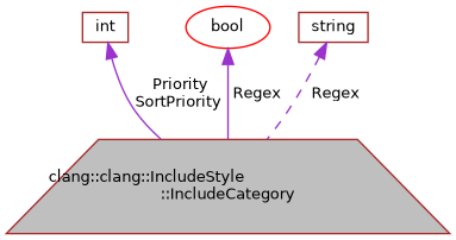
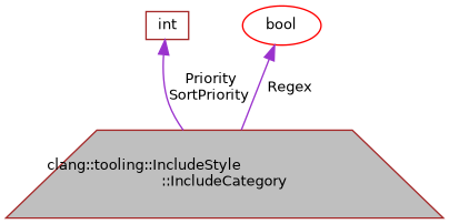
  digraph {
    node [color=brown fontname=Helvetica fontsize=10 shape=box]
    edge [color=darkorchid3 dir=back fontname=Helvetica fontsize=10 labelfontname=Helvetica labelfontsize=10 style=solid]
-   n1 [fillcolor=grey75 fontcolor=black height=0.2 label="clang::clang::IncludeStyle\l::IncludeCategory" shape=trapezium style=filled width=0.4]
+   n1 [fillcolor=grey75 fontcolor=black height=0.2 label="clang::tooling::IncludeStyle\l::IncludeCategory" shape=trapezium style=filled width=0.4]
    n2 [height=0.2 label=int width=0.4]
    n3 [color=red height=0.2 label=bool shape=ellipse width=0.4]
-   n4 [height=0.2 label=string width=0.4]
    n2 -> n1 [label=" Priority\nSortPriority"]
    n3 -> n1 [label=" Regex"]
-   n4 -> n1 [label=" Regex" style=dashed]
  }
